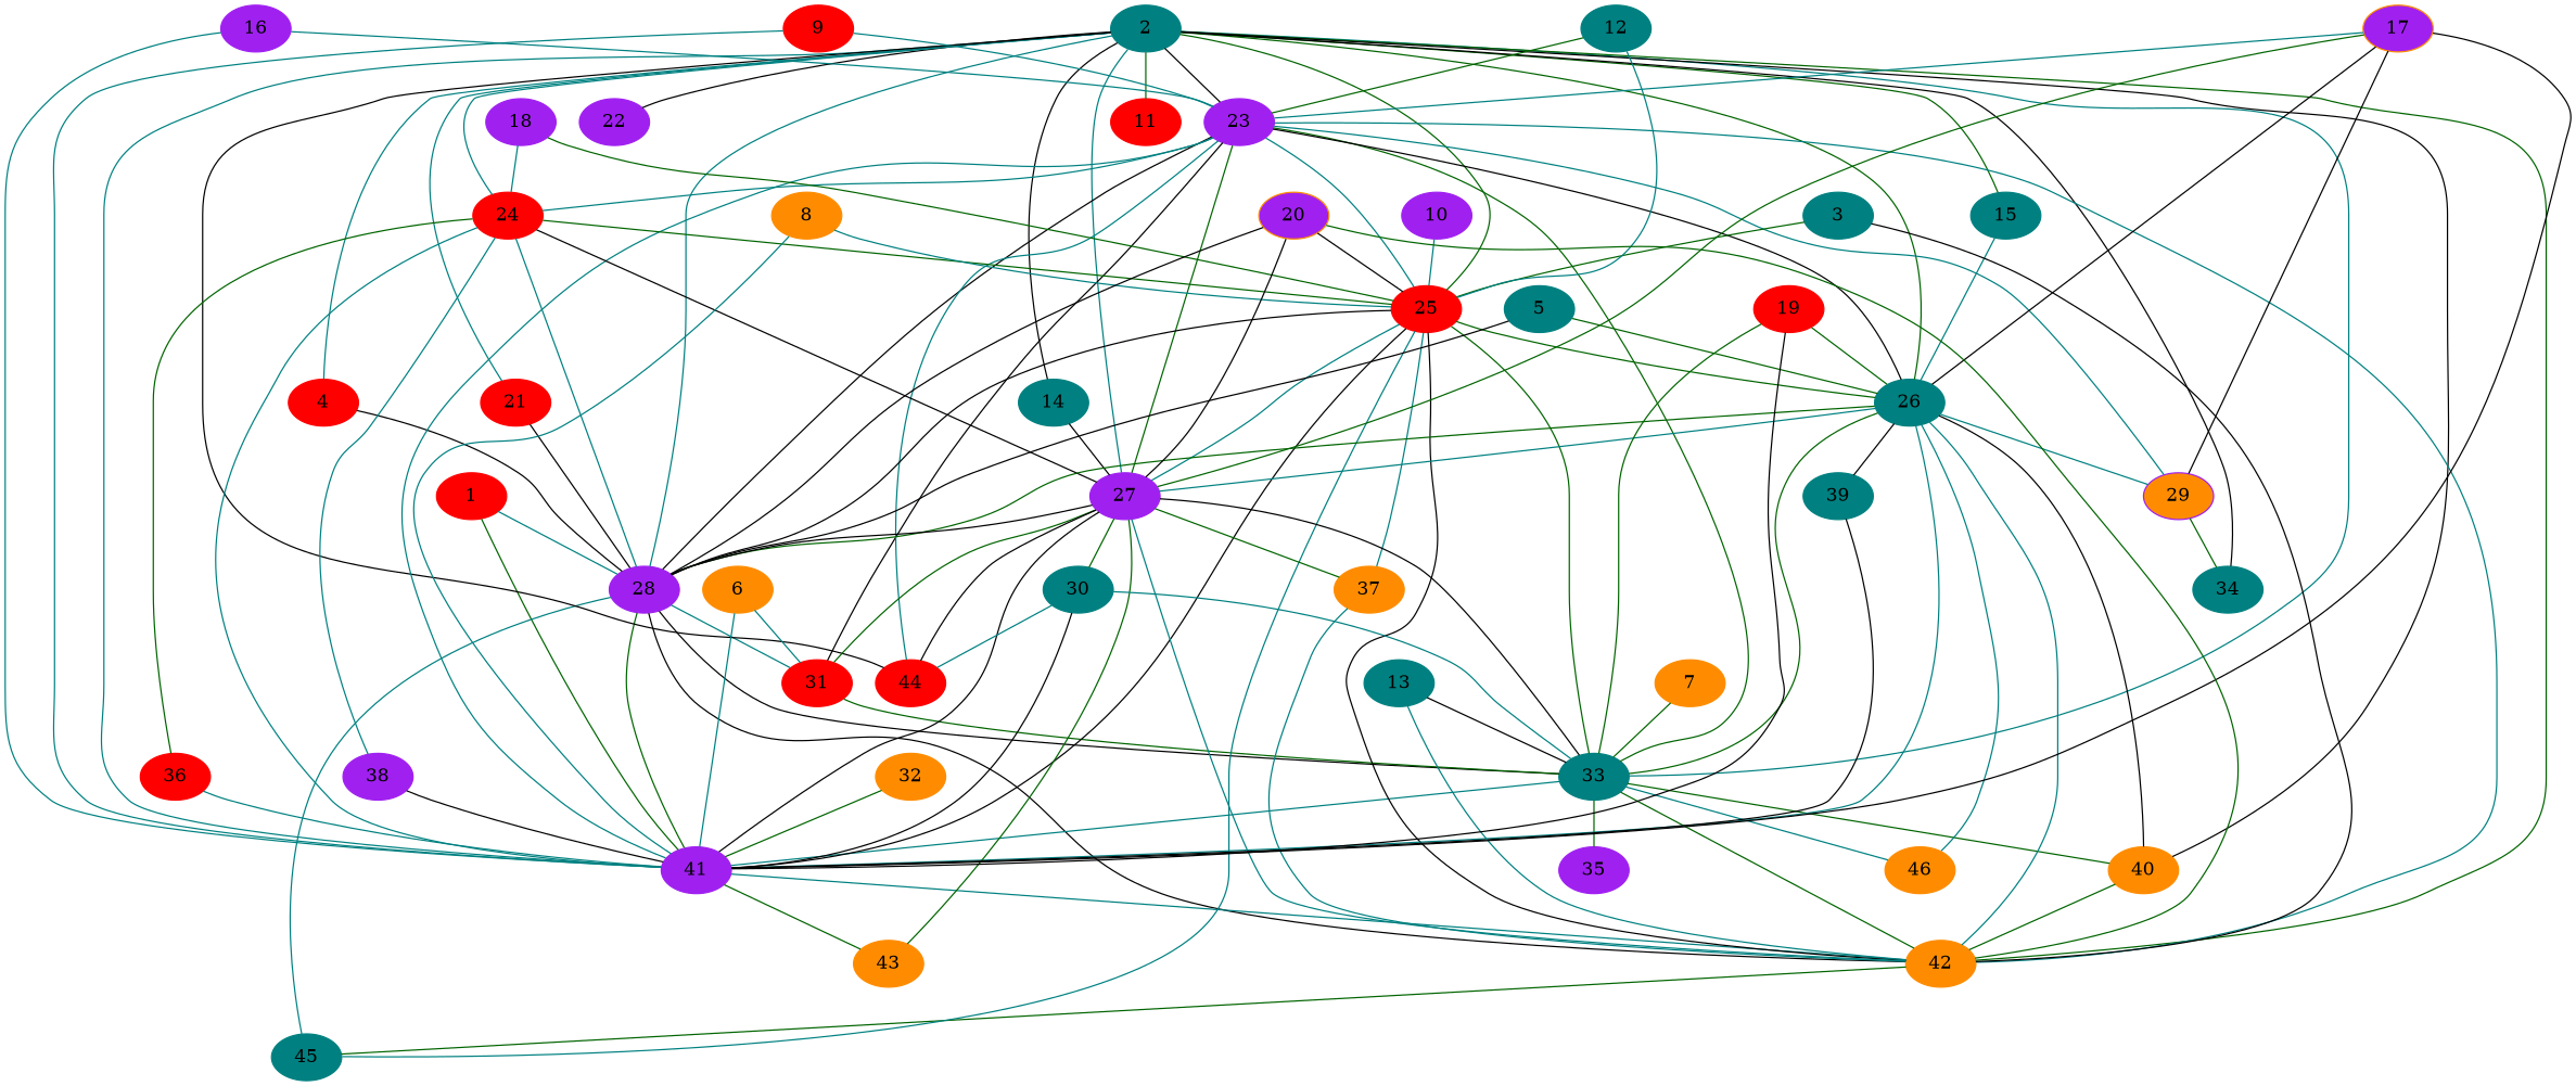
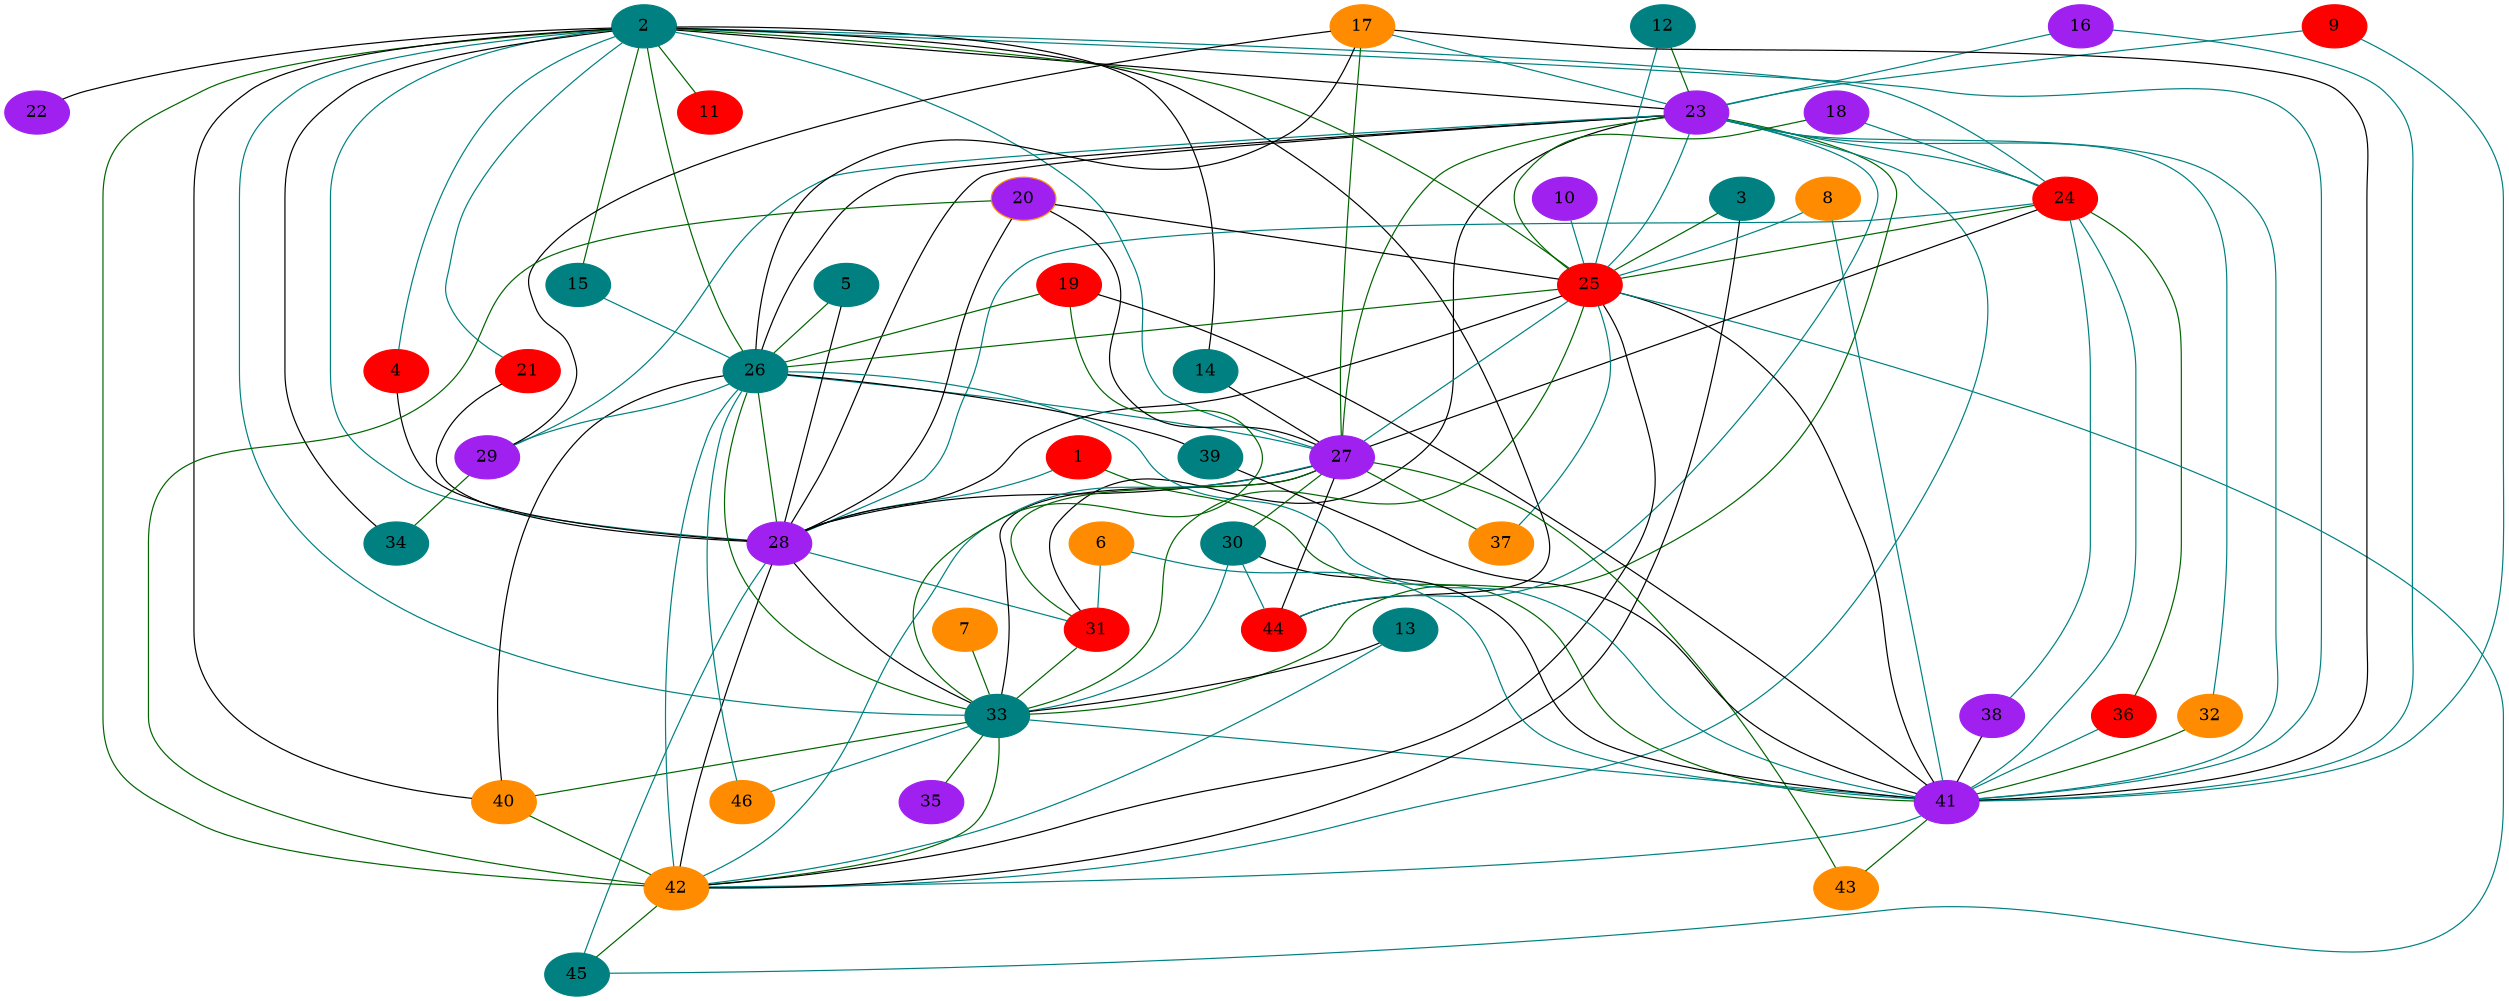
  graph {
    node [color=teal style=filled]
    edge [color=teal weight=1.0]
    1 [color=red]
    28 [color=purple]
    41 [color=purple]
    33
    42 [color=darkorange]
    31 [color=red]
    45
    43 [color=darkorange]
    2
    4 [color=red]
    11 [color=red]
    14
    15
    21 [color=red]
    22 [color=purple]
    23 [color=purple]
    24 [color=red]
    25 [color=red]
    26
    27 [color=purple]
    34
    40 [color=darkorange]
    44 [color=red]
-   29 [color=purple fillcolor=darkorange]
+   29 [color=purple]
    32 [color=darkorange]
    36 [color=red]
    38 [color=purple]
    37 [color=darkorange]
    39
    46 [color=darkorange]
    30
    35 [color=purple]
    3
    5
    6 [color=darkorange]
    7 [color=darkorange]
    8 [color=darkorange]
    9 [color=red]
    10 [color=purple]
    12
    13
    16 [color=purple]
-   17 [color=darkorange fillcolor=purple]
+   17 [color=darkorange]
    18 [color=purple]
    19 [color=red]
    20 [color=darkorange fillcolor=purple]
    1 -- 28
    1 -- 41 [color=darkgreen]
-   28 -- 41 [color=darkgreen]
    28 -- 33 [color=black]
    28 -- 42 [color=black]
    28 -- 31
    28 -- 45 [weight=3.0]
    41 -- 42
    41 -- 43 [color=darkgreen]
    33 -- 41 [weight=2.0]
    33 -- 42 [color=darkgreen]
    33 -- 40 [color=darkgreen]
    33 -- 46
    33 -- 35 [color=darkgreen]
    42 -- 45 [color=darkgreen]
    31 -- 33 [color=darkgreen]
    2 -- 28 [weight=4.0]
    2 -- 41 [weight=3.0]
    2 -- 33 [weight=3.0]
    2 -- 42 [color=darkgreen weight=3.0]
    2 -- 4
    2 -- 11 [color=darkgreen]
    2 -- 14 [color=black]
    2 -- 15 [color=darkgreen]
    2 -- 21
    2 -- 22 [color=black weight=2.0]
    2 -- 23 [color=black weight=3.0]
    2 -- 24 [weight=2.0]
    2 -- 25 [color=darkgreen weight=2.0]
    2 -- 26 [color=darkgreen weight=3.0]
    2 -- 27 [weight=2.0]
    2 -- 34 [color=black]
    2 -- 40 [color=black]
    2 -- 44 [color=black]
    4 -- 28 [color=black]
    14 -- 27 [color=black]
    15 -- 26
    21 -- 28 [color=black]
    23 -- 28 [color=black]
    23 -- 41 [weight=2.0]
    23 -- 33 [color=darkgreen]
    23 -- 42
    23 -- 31 [color=black]
    23 -- 24
    23 -- 25
    23 -- 26 [color=black]
    23 -- 27 [color=darkgreen]
    23 -- 44
    23 -- 29
+   23 -- 32
    24 -- 28
    24 -- 41
    24 -- 25 [color=darkgreen]
    24 -- 27 [color=black]
    24 -- 36 [color=darkgreen]
    24 -- 38
    25 -- 28 [color=black]
    25 -- 41 [color=black]
    25 -- 33 [color=darkgreen weight=3.0]
    25 -- 42 [color=black]
    25 -- 45
    25 -- 26 [color=darkgreen]
    25 -- 27
    25 -- 37
    26 -- 28 [color=darkgreen]
    26 -- 41 [weight=2.0]
    26 -- 33 [color=darkgreen]
    26 -- 42
    26 -- 27
    26 -- 40 [color=black]
    26 -- 29 [weight=2.0]
    26 -- 39 [color=black]
    26 -- 46
    27 -- 28 [color=black]
-   27 -- 41 [color=black]
    27 -- 33 [color=black]
    27 -- 42
    27 -- 31 [color=darkgreen weight=2.0]
    27 -- 43 [color=darkgreen]
    27 -- 44 [color=black weight=2.0]
    27 -- 37 [color=darkgreen]
    27 -- 30 [color=darkgreen weight=2.0]
    40 -- 42 [color=darkgreen]
    29 -- 34 [color=darkgreen]
    32 -- 41 [color=darkgreen]
    36 -- 41
    38 -- 41 [color=black]
-   37 -- 42
    39 -- 41 [color=black]
    30 -- 41 [color=black]
    30 -- 33
    30 -- 44
    3 -- 42 [color=black]
    3 -- 25 [color=darkgreen]
    5 -- 28 [color=black]
    5 -- 26 [color=darkgreen]
    6 -- 41
    6 -- 31
    7 -- 33 [color=darkgreen]
    8 -- 41
    8 -- 25
    9 -- 41
    9 -- 23
    10 -- 25
    12 -- 23 [color=darkgreen]
    12 -- 25
    13 -- 33 [color=black]
    13 -- 42
    16 -- 41
    16 -- 23
    17 -- 41 [color=black]
    17 -- 23
    17 -- 26 [color=black]
    17 -- 27 [color=darkgreen]
    17 -- 29 [color=black]
    18 -- 24
    18 -- 25 [color=darkgreen]
    19 -- 41 [color=black]
    19 -- 33 [color=darkgreen]
    19 -- 26 [color=darkgreen]
    20 -- 28 [color=black]
    20 -- 42 [color=darkgreen]
    20 -- 25 [color=black]
    20 -- 27 [color=black]
  }
